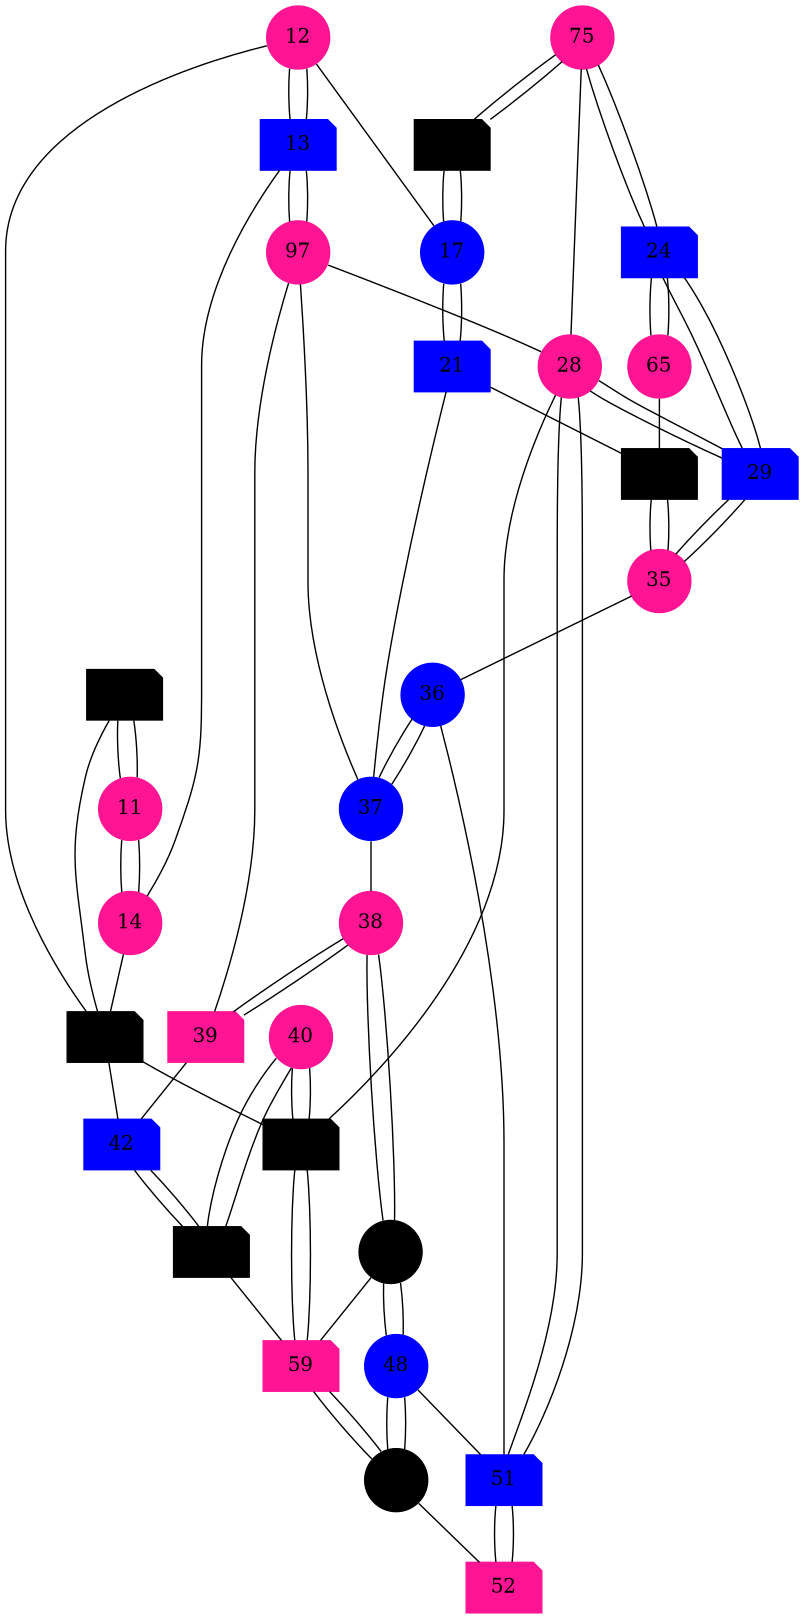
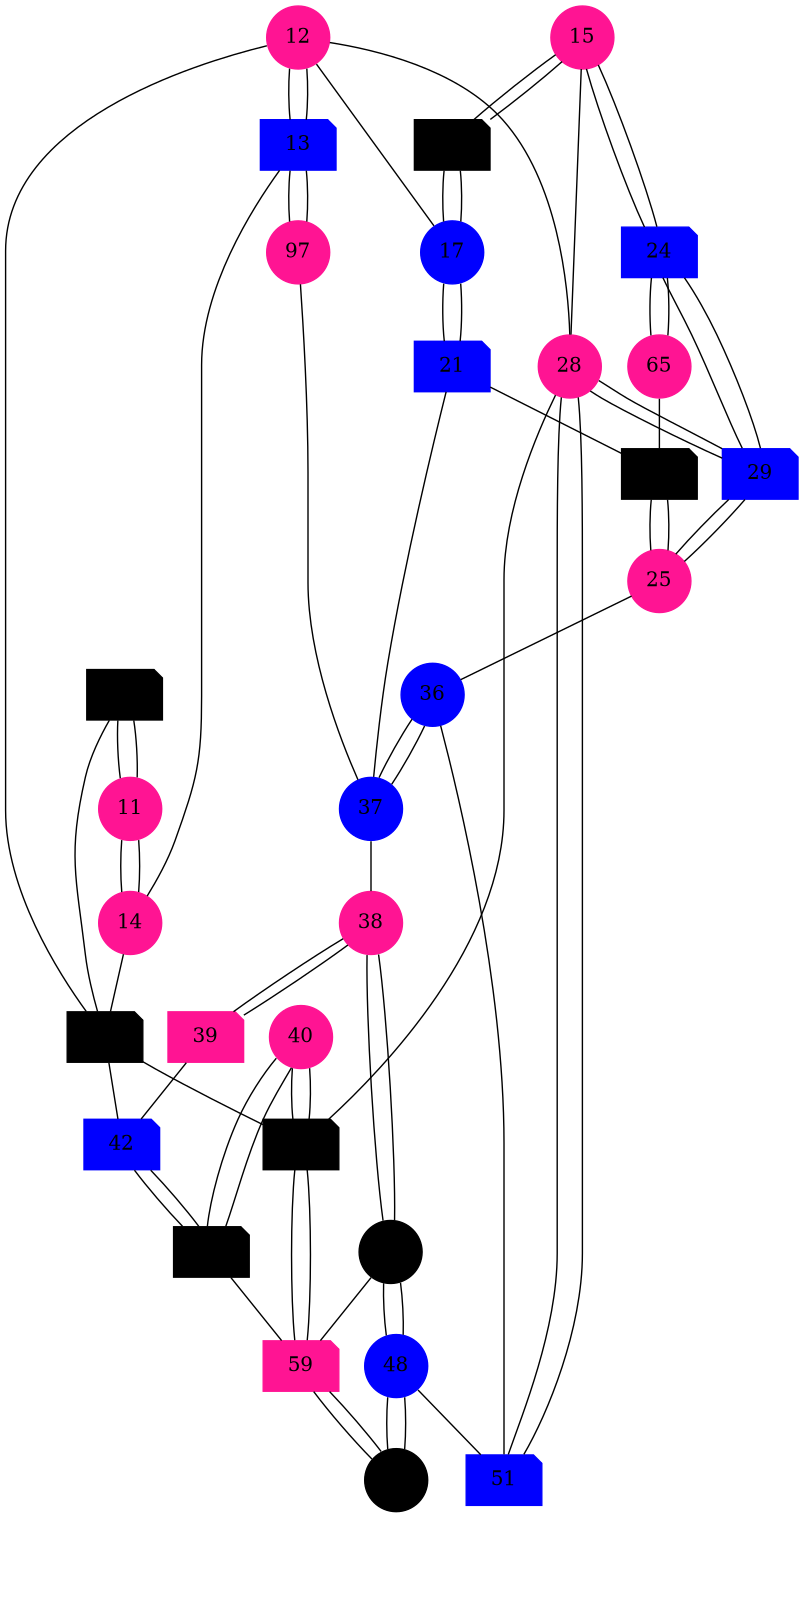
  graph {
    node [color=deeppink shape=circle style=filled]
    6 [color=black shape=note]
    11 [super="+2+1"]
    32 [color=black shape=note super="+20+18+8"]
    14
    41 [color=black shape=note super="+10+33"]
    42 [color=blue shape=note super="+31"]
    12 [super="+5"]
    13 [color=blue shape=note]
    17 [color=blue]
    28 [super="+9"]
    n11 [label=97]
    21 [color=blue shape=note]
    29 [color=blue shape=note]
    51 [color=blue shape=note super="+46+47"]
    37 [color=blue super="+26"]
    39 [shape=note super="+30"]
-   15 [label=75]
+   15
    16 [color=black shape=note]
    24 [color=blue shape=note]
    n20 [label=65]
    34 [color=black shape=note super="+23"]
-   35
+   35 [label=25]
    38
    n24 [label=59 shape=note super="+45"]
-   52 [shape=note]
    36 [color=blue]
    43 [color=black shape=note]
    44 [color=black]
    48 [color=blue]
    40
    50 [color=black]
    6 -- 11 [weight=2]
    6 -- 11
    6 -- 32
    11 -- 14
    11 -- 14
    32 -- 41 [weight=3]
    32 -- 42
    14 -- 32
    41 -- n24
    41 -- n24
    42 -- 43
    42 -- 43
    12 -- 32
    12 -- 13
    12 -- 13
    12 -- 17
-   n11 -- 28
+   12 -- 28
    13 -- 14
    13 -- n11
    13 -- n11
    17 -- 21
    17 -- 21
    28 -- 41 [weight=2]
    28 -- 29
    28 -- 29
    28 -- 51
    28 -- 51
    n11 -- 37
-   n11 -- 39
    21 -- 37
    21 -- 34
    29 -- 35
    29 -- 35
-   51 -- 52 [weight=2]
-   51 -- 52
    37 -- 38
    39 -- 42 [weight=2]
    15 -- 28
    15 -- 16
    15 -- 16
    15 -- 24
    15 -- 24
    16 -- 17
    16 -- 17
    24 -- 29
    24 -- 29
    24 -- n20
    24 -- n20
    n20 -- 34 [weight=2]
    34 -- 35
    34 -- 35
    35 -- 36
    38 -- 39
    38 -- 39
    38 -- 44
    38 -- 44
    n24 -- 50
    n24 -- 50
    36 -- 51
    36 -- 37
    36 -- 37
    43 -- n24
    44 -- n24
    44 -- 48
    44 -- 48
    48 -- 51
    48 -- 50
    48 -- 50
    40 -- 41 [weight=2]
    40 -- 41
    40 -- 43
    40 -- 43
-   50 -- 52
  }
